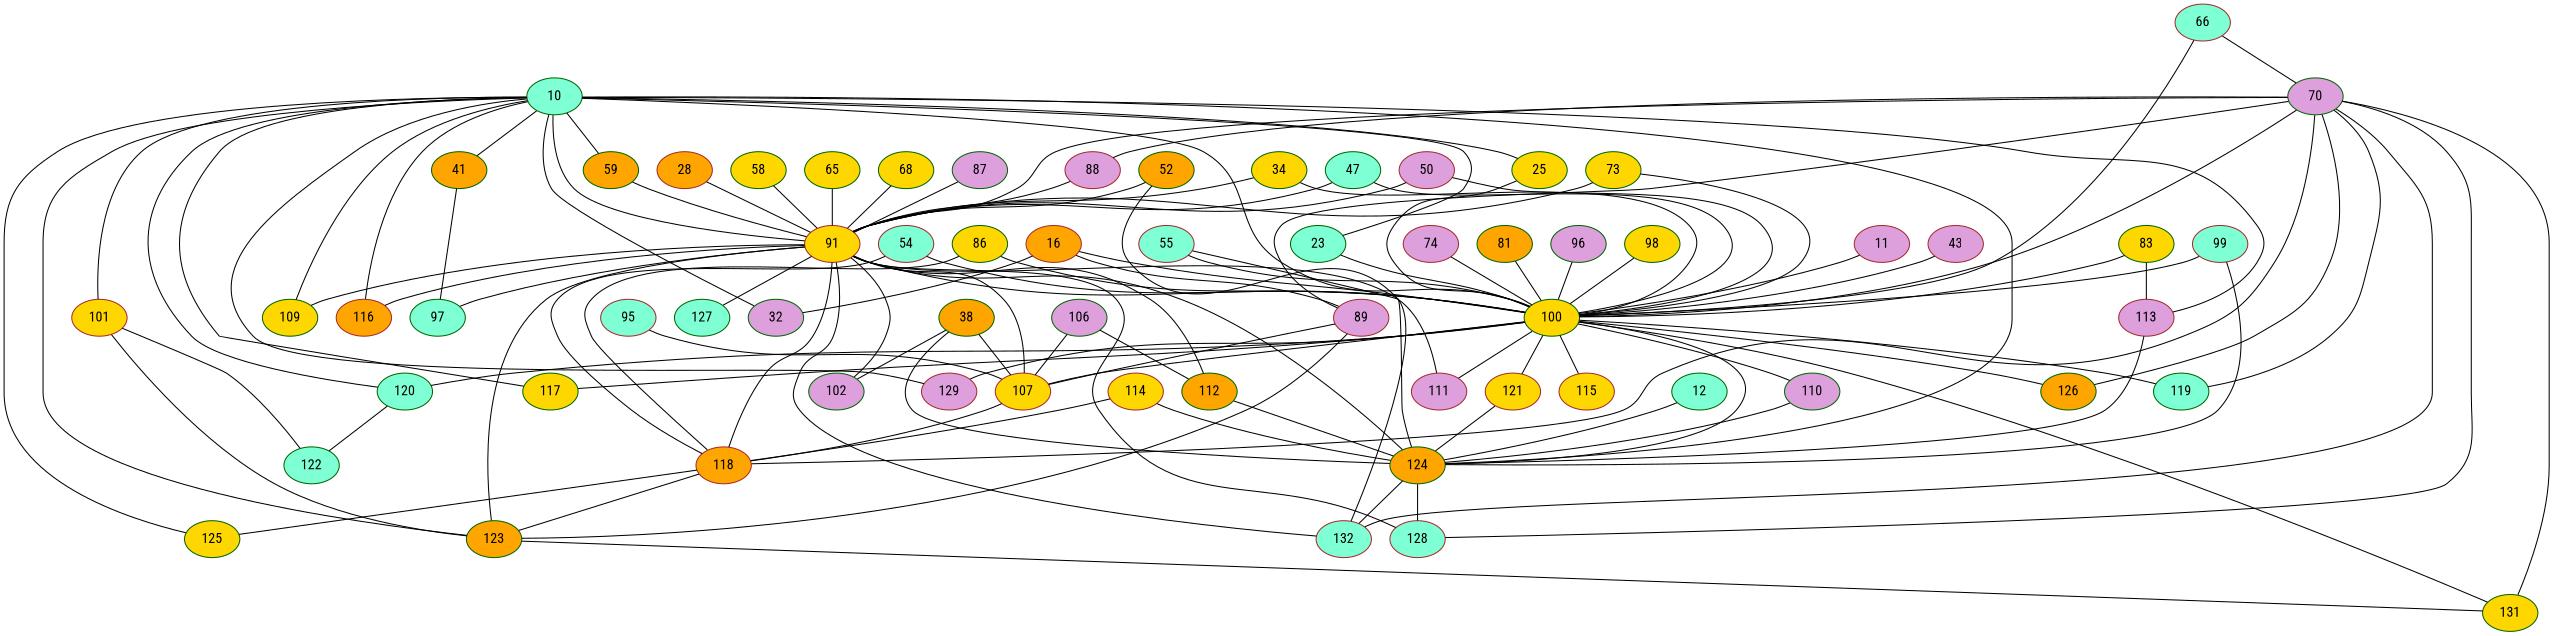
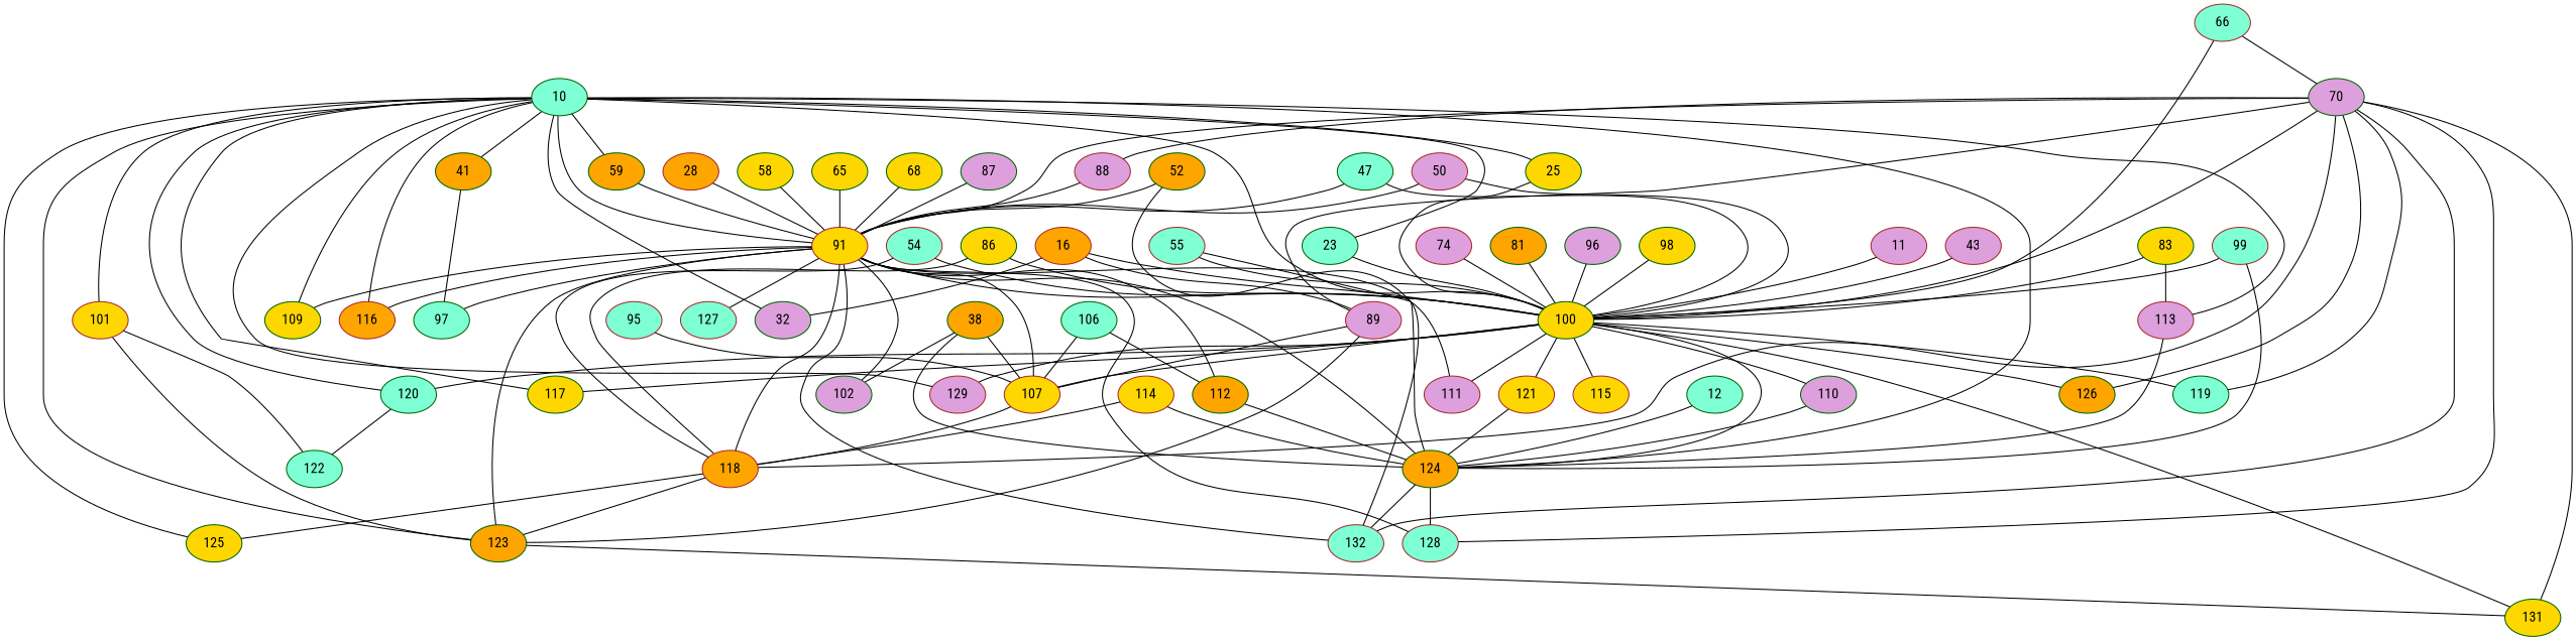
  graph {
    fontname="Roboto Condensed"
    node [color=darkgreen fillcolor=gold fontname="Roboto Condensed" style=filled]
    edge [fontname="Roboto Condensed"]
    10 [fillcolor=aquamarine super="+7"]
    23 [fillcolor=aquamarine]
    25
    32 [fillcolor=plum]
    41 [fillcolor=orange]
    59 [fillcolor=orange super="+12+37"]
    91 [color=brown super="+21+9+8"]
    100 [super="+71+78"]
    101 [color=brown super="+56"]
    109
    113 [color=brown fillcolor=plum super="+51"]
    116 [color=brown fillcolor=orange]
    117 [super="+80"]
    120 [fillcolor=aquamarine super="+84"]
    123 [fillcolor=orange super="+77+79"]
    124 [fillcolor=orange super="+46+92+85+39"]
    125 [super="+26"]
    129 [color=brown fillcolor=plum]
    97 [fillcolor=aquamarine]
    70 [fillcolor=plum super="+18+22+20+69+63"]
    89 [color=brown fillcolor=plum super="+72+82"]
    118 [color=brown fillcolor=orange super="+60+57"]
    132 [color=brown fillcolor=aquamarine super="+53+130"]
    88 [color=brown fillcolor=plum]
    119 [fillcolor=aquamarine super="+40"]
    126 [fillcolor=orange]
    128 [color=brown fillcolor=aquamarine super="+36+90"]
    131 [super="+104"]
    102 [fillcolor=plum super="+76"]
    107 [color=brown super="+94+105"]
    111 [color=brown fillcolor=plum]
    112 [fillcolor=orange super="+61+27"]
-   127 [fillcolor=aquamarine]
+   127 [color=brown fillcolor=aquamarine]
    95 [color=brown fillcolor=aquamarine]
    110 [fillcolor=plum]
    115 [color=brown]
    121 [color=brown]
    122 [fillcolor=aquamarine]
    11 [color=brown fillcolor=plum]
    16 [color=brown fillcolor=orange]
    28 [color=brown fillcolor=orange]
-   34
    38 [fillcolor=orange super="+31"]
    n44 [fillcolor=aquamarine label=12]
    43 [color=brown fillcolor=plum]
    47 [fillcolor=aquamarine]
    50 [color=brown fillcolor=plum]
    52 [fillcolor=orange]
    54 [color=brown fillcolor=aquamarine]
    55 [color=brown fillcolor=aquamarine]
    58
    65
    66 [color=brown fillcolor=aquamarine]
    68
-   73 [super="+62"]
    74 [color=brown fillcolor=plum]
    81 [fillcolor=orange]
    83 [super="+67"]
    86
    87 [fillcolor=plum]
    96 [fillcolor=plum]
    98
    99 [color=brown fillcolor=aquamarine]
-   106 [fillcolor=plum]
+   106 [fillcolor=aquamarine]
    114 [color=brown]
    10 -- 23
    10 -- 25
    10 -- 32
    10 -- 41 [weight=2]
    10 -- 59
    10 -- 91 [weight=8]
    10 -- 100 [weight=5]
    10 -- 101 [weight=2]
    10 -- 109
    10 -- 113 [weight=2]
    10 -- 116
    10 -- 117 [weight=2]
    10 -- 120
    10 -- 123 [weight=2]
    10 -- 124 [weight=5]
    10 -- 125
    10 -- 129
    23 -- 100
    25 -- 100
    41 -- 97
    59 -- 91 [weight=2]
    91 -- 100 [weight=13]
    91 -- 109
    91 -- 116
    91 -- 123 [weight=3]
    91 -- 124 [weight=13]
    91 -- 97
    91 -- 118 [weight=2]
    91 -- 132 [weight=2]
    91 -- 128
    91 -- 102 [weight=2]
    91 -- 107 [weight=3]
    91 -- 111
    91 -- 112
    91 -- 127 [weight=2]
    100 -- 117 [weight=2]
    100 -- 120 [weight=2]
    100 -- 124 [weight=9]
    100 -- 129
    100 -- 119 [weight=2]
    100 -- 126
    100 -- 131
    100 -- 107 [weight=2]
    100 -- 111
    100 -- 110
    100 -- 115 [weight=2]
    100 -- 121
    101 -- 123
    101 -- 122
    113 -- 124 [weight=2]
    120 -- 122
    123 -- 131
    124 -- 132
    124 -- 128 [weight=2]
    70 -- 91
    70 -- 100
    70 -- 89 [weight=2]
    70 -- 118 [weight=2]
    70 -- 132 [weight=2]
    70 -- 88
    70 -- 119
    70 -- 126
    70 -- 128
    70 -- 131
    89 -- 123
    89 -- 107
    118 -- 123
    118 -- 125
    88 -- 91
    107 -- 118
    112 -- 124 [weight=3]
    95 -- 107
    110 -- 124
    121 -- 124
    11 -- 100
    16 -- 32
    16 -- 100 [weight=2]
    16 -- 89
    28 -- 91 [weight=2]
-   34 -- 91
-   34 -- 100
    38 -- 124 [weight=3]
    38 -- 102
    38 -- 107
    n44 -- 124 [weight=2]
    43 -- 100
    47 -- 91
    47 -- 100
    50 -- 91
    50 -- 100
    52 -- 91
    52 -- 124
    54 -- 100
    54 -- 118
    55 -- 100
    55 -- 132
    58 -- 91 [weight=2]
    65 -- 91 [weight=2]
    66 -- 100
    66 -- 70
    68 -- 91 [weight=2]
-   73 -- 91 [weight=2]
-   73 -- 100
    74 -- 100 [weight=2]
    81 -- 100 [weight=2]
    83 -- 100 [weight=2]
    83 -- 113
    86 -- 100
    86 -- 118
    87 -- 91 [weight=2]
    96 -- 100 [weight=2]
    98 -- 100
    99 -- 100
    99 -- 124
    106 -- 107
    106 -- 112
    114 -- 124
    114 -- 118
  }
